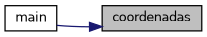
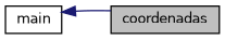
  digraph {
    rankdir=RL
    node [color=black fontname=Helvetica fontsize=10 shape=record style=filled]
    n1 [fillcolor=grey75 fontcolor=black height=0.2 label=coordenadas width=0.4]
    n2 [fillcolor=white height=0.2 label=main width=0.4]
-   n1 -> n2 [color=midnightblue dir=back fontname=Helvetica fontsize=10 labelfontname=Helvetica labelfontsize=10 style=solid]
+   n2 -> n1 [color=midnightblue dir=back fontname=Helvetica fontsize=10 labelfontname=Helvetica labelfontsize=10 style=solid]
  }
